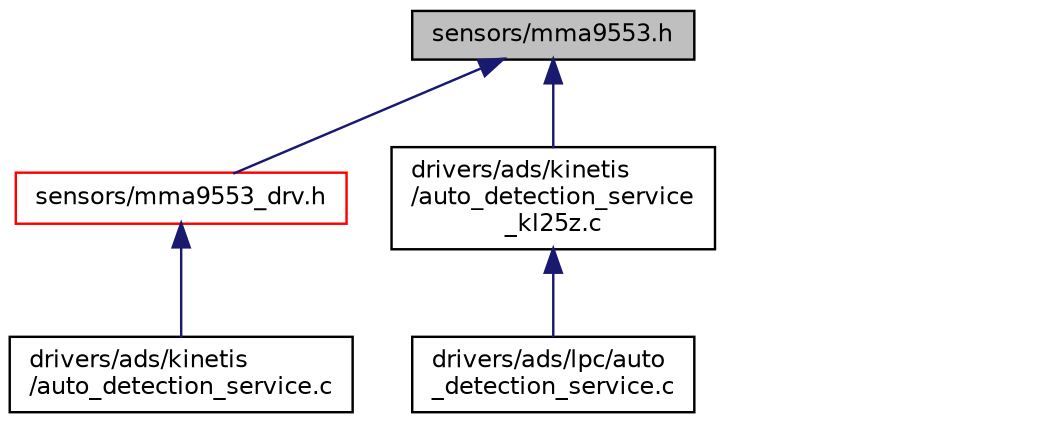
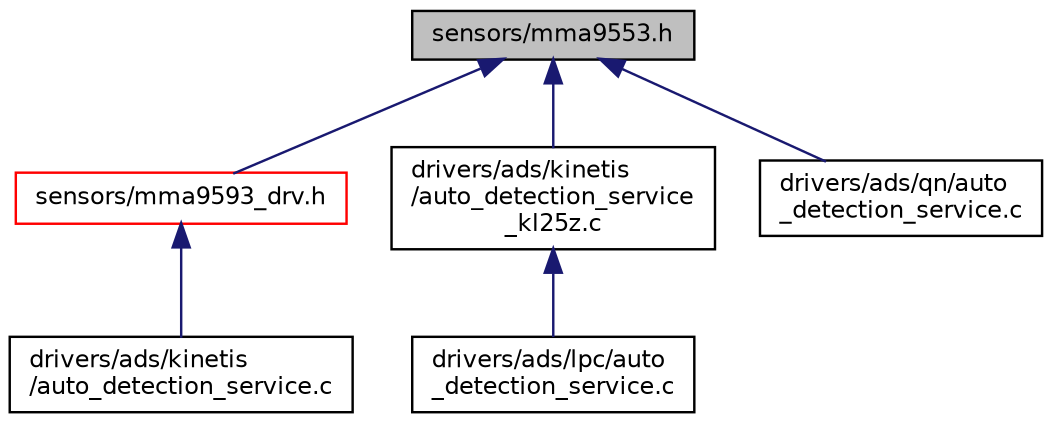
  digraph {
    node [color=black fillcolor=white fontname=Helvetica fontsize=10 shape=record style=filled]
    edge [color=midnightblue dir=back fontname=Helvetica fontsize=10 labelfontname=Helvetica labelfontsize=10 style=solid]
    n1 [fillcolor=grey75 fontcolor=black height=0.2 label="sensors/mma9553.h" width=0.4]
-   n2 [color=red height=0.2 label="sensors/mma9553_drv.h" width=0.4]
+   n2 [color=red height=0.2 label="sensors/mma9593_drv.h" width=0.4]
    n3 [height=0.2 label="drivers/ads/kinetis\l/auto_detection_service\l_kl25z.c" width=0.4]
+   n4 [height=0.2 label="drivers/ads/qn/auto\l_detection_service.c" width=0.4]
    n5 [height=0.2 label="drivers/ads/kinetis\l/auto_detection_service.c" width=0.4]
    n6 [height=0.2 label="drivers/ads/lpc/auto\l_detection_service.c" width=0.4]
    n1 -> n2
    n1 -> n3
+   n1 -> n4
    n2 -> n5
    n3 -> n6
  }
